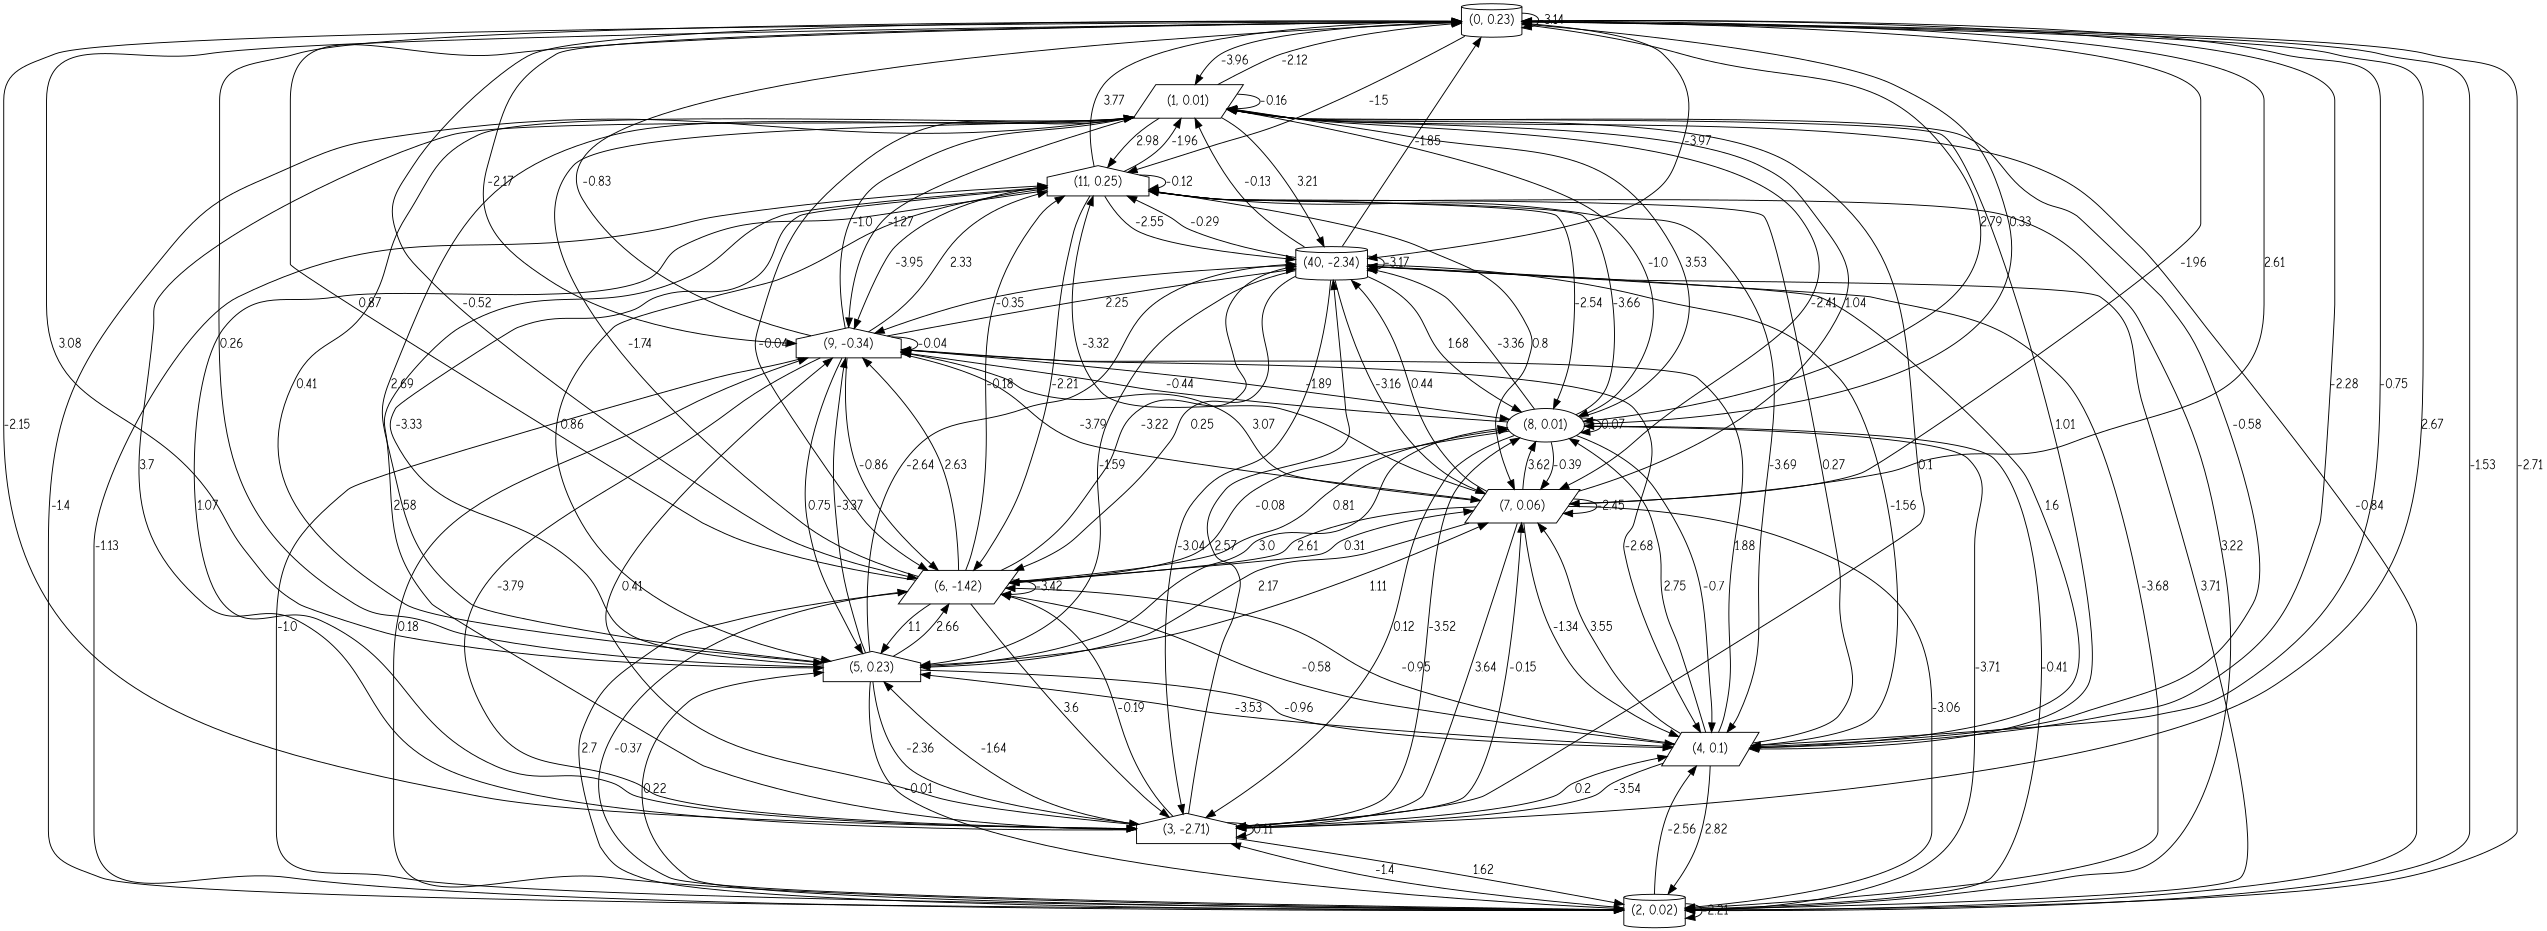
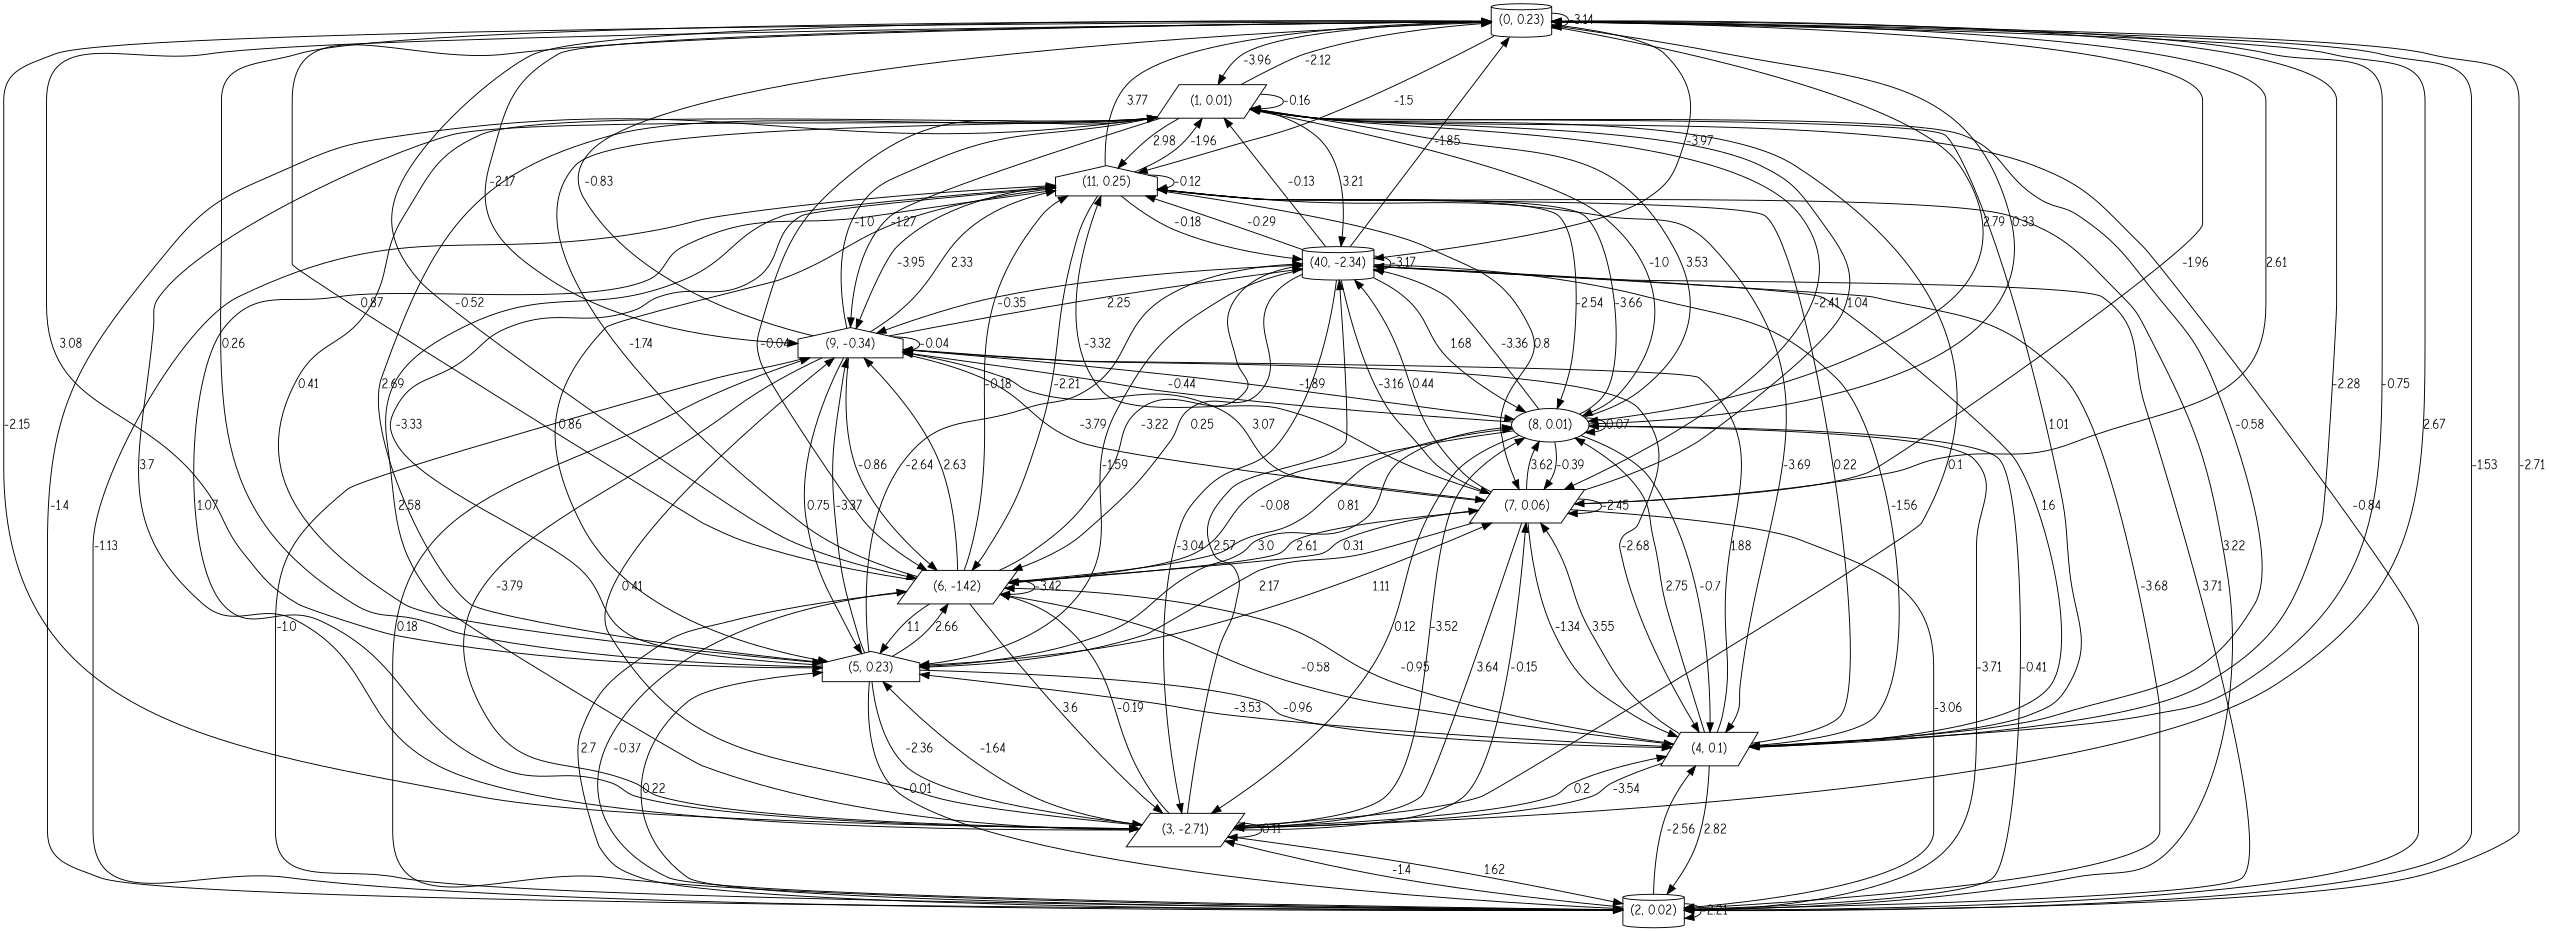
  digraph {
    fontname="Comic Neue"
    node [fontname="Comic Neue" shape=parallelogram]
    edge [fontname="Comic Neue"]
    n1 [label="(0, 0.23)" shape=cylinder]
    n2 [label="(1, 0.01)"]
    n3 [label="(2, 0.02)" shape=cylinder]
-   n4 [label="(3, -2.71)" shape=house]
+   n4 [label="(3, -2.71)"]
    n5 [label="(4, 0.1)"]
    n6 [label="(5, 0.23)" shape=house]
    n7 [label="(6, -1.42)"]
    n8 [label="(7, 0.06)"]
    n9 [label="(8, 0.01)" shape=ellipse]
    n10 [label="(9, -0.34)" shape=house]
    n11 [label="(40, -2.34)" shape=cylinder]
    n12 [label="(11, 0.25)" shape=house]
    n1 -> n1 [label=-3.14]
    n1 -> n2 [label=-3.96]
    n1 -> n3 [label=-1.53]
    n1 -> n4 [label=-2.15]
    n1 -> n5 [label=-2.28]
    n1 -> n6 [label=3.08]
    n1 -> n7 [label=-0.52]
    n1 -> n8 [label=-1.96]
    n1 -> n9 [label=2.79]
    n1 -> n10 [label=-2.17]
    n1 -> n11 [label=-3.97]
    n1 -> n12 [label=-1.5]
    n2 -> n1 [label=-2.12]
    n2 -> n2 [label=-0.16]
    n2 -> n3 [label=-1.4]
    n2 -> n4 [label=0.1]
    n2 -> n5 [label=1.01]
    n2 -> n6 [label=0.41]
    n2 -> n7 [label=-0.04]
    n2 -> n8 [label=-2.41]
    n2 -> n9 [label=-1.0]
    n2 -> n10 [label=-1.27]
    n2 -> n11 [label=3.21]
    n2 -> n12 [label=2.98]
    n3 -> n1 [label=-2.71]
    n3 -> n2 [label=-0.84]
    n3 -> n3 [label=-2.21]
    n3 -> n4 [label=-1.4]
    n3 -> n5 [label=-2.56]
    n3 -> n6 [label=0.22]
    n3 -> n7 [label=-0.37]
    n3 -> n9 [label=-0.41]
    n3 -> n10 [label=0.18]
    n3 -> n11 [label=3.71]
    n3 -> n12 [label=-1.13]
    n4 -> n1 [label=2.67]
    n4 -> n2 [label=3.7]
    n4 -> n3 [label=1.62]
    n4 -> n4 [label=0.11]
    n4 -> n5 [label=0.2]
    n4 -> n6 [label=-1.64]
    n4 -> n7 [label=-0.19]
    n4 -> n8 [label=-0.15]
    n4 -> n9 [label=-3.52]
    n4 -> n10 [label=0.41]
    n4 -> n11 [label=2.57]
    n4 -> n12 [label=2.58]
    n5 -> n1 [label=-0.75]
    n5 -> n2 [label=-0.58]
    n5 -> n3 [label=2.82]
    n5 -> n4 [label=-3.54]
    n5 -> n6 [label=-3.53]
    n5 -> n7 [label=-0.95]
    n5 -> n8 [label=3.55]
    n5 -> n9 [label=2.75]
    n5 -> n10 [label=1.88]
    n5 -> n11 [label=1.6]
-   n5 -> n12 [label=0.27]
+   n5 -> n12 [label=0.22]
    n6 -> n1 [label=0.26]
    n6 -> n2 [label=2.69]
    n6 -> n3 [label=-0.01]
    n6 -> n4 [label=-2.36]
    n6 -> n5 [label=-0.96]
    n6 -> n7 [label=2.66]
    n6 -> n8 [label=1.11]
    n6 -> n9 [label=3.0]
    n6 -> n10 [label=-3.37]
    n6 -> n11 [label=-2.64]
    n6 -> n12 [label=-3.33]
    n7 -> n1 [label=0.87]
    n7 -> n2 [label=-1.74]
    n7 -> n3 [label=2.7]
    n7 -> n4 [label=3.6]
    n7 -> n5 [label=-0.58]
    n7 -> n6 [label=1.1]
    n7 -> n7 [label=-3.42]
    n7 -> n8 [label=0.31]
    n7 -> n9 [label=0.81]
    n7 -> n10 [label=2.63]
    n7 -> n11 [label=-3.22]
    n7 -> n12 [label=-0.18]
    n8 -> n1 [label=2.61]
    n8 -> n2 [label=1.04]
    n8 -> n3 [label=-3.06]
    n8 -> n4 [label=3.64]
    n8 -> n5 [label=-1.34]
    n8 -> n6 [label=2.17]
    n8 -> n7 [label=2.61]
    n8 -> n8 [label=-2.45]
    n8 -> n9 [label=3.62]
    n8 -> n10 [label=3.07]
    n8 -> n11 [label=0.44]
    n8 -> n12 [label=-3.32]
    n9 -> n1 [label=0.33]
    n9 -> n2 [label=3.53]
    n9 -> n3 [label=-3.71]
    n9 -> n4 [label=0.12]
    n9 -> n5 [label=-0.7]
    n9 -> n7 [label=-0.08]
    n9 -> n8 [label=-0.39]
    n9 -> n9 [label=0.07]
    n9 -> n10 [label=-0.44]
    n9 -> n11 [label=-3.36]
    n9 -> n12 [label=-3.66]
    n10 -> n1 [label=-0.83]
    n10 -> n2 [label=-1.0]
    n10 -> n3 [label=-1.0]
    n10 -> n4 [label=-3.79]
    n10 -> n5 [label=-2.68]
    n10 -> n6 [label=0.75]
    n10 -> n7 [label=-0.86]
    n10 -> n8 [label=-3.79]
    n10 -> n9 [label=-1.89]
    n10 -> n10 [label=-0.04]
    n10 -> n11 [label=2.25]
    n10 -> n12 [label=2.33]
    n11 -> n1 [label=-1.85]
    n11 -> n2 [label=-0.13]
    n11 -> n3 [label=-3.68]
    n11 -> n4 [label=-3.04]
    n11 -> n5 [label=-1.56]
    n11 -> n6 [label=-1.59]
    n11 -> n7 [label=0.25]
    n11 -> n8 [label=-3.16]
    n11 -> n9 [label=1.68]
    n11 -> n10 [label=-0.35]
    n11 -> n11 [label=-3.17]
    n11 -> n12 [label=-0.29]
    n12 -> n1 [label=3.77]
    n12 -> n2 [label=-1.96]
    n12 -> n3 [label=3.22]
    n12 -> n4 [label=1.07]
    n12 -> n5 [label=-3.69]
    n12 -> n6 [label=0.86]
    n12 -> n7 [label=-2.21]
    n12 -> n8 [label=0.8]
    n12 -> n9 [label=-2.54]
    n12 -> n10 [label=-3.95]
-   n12 -> n11 [label=-2.55]
+   n12 -> n11 [label=-0.18]
    n12 -> n12 [label=-0.12]
  }
